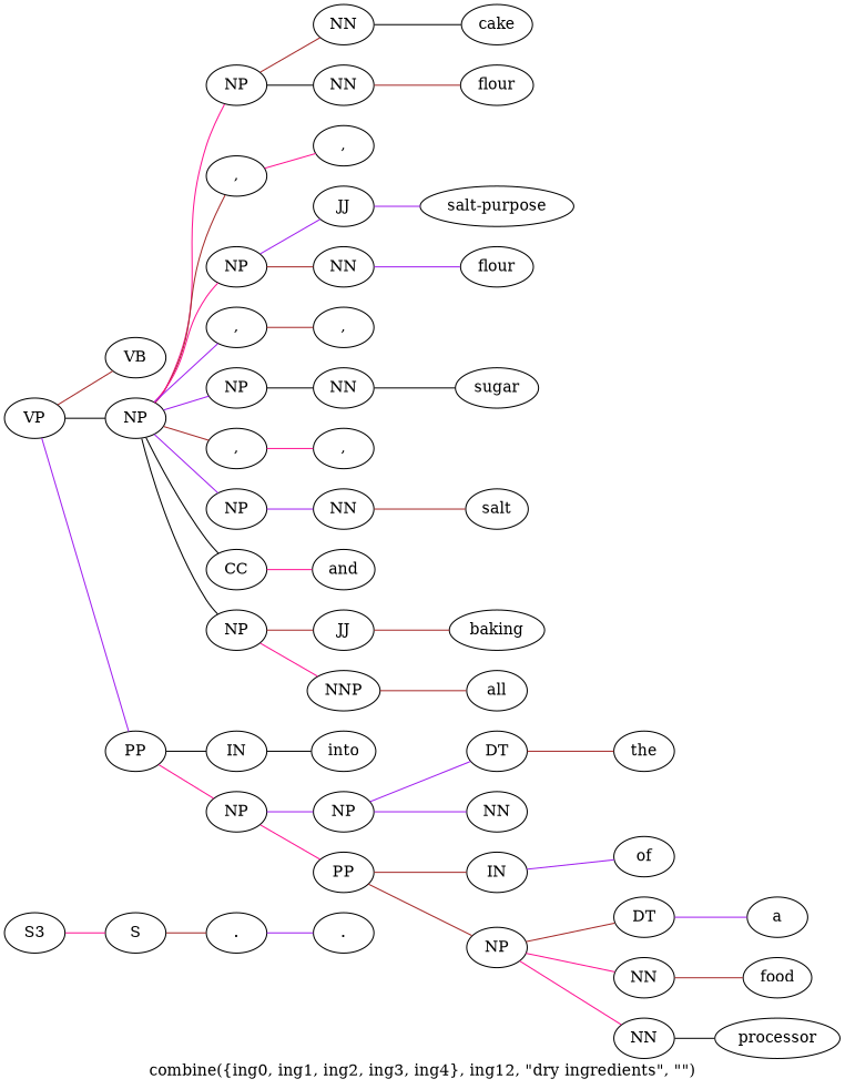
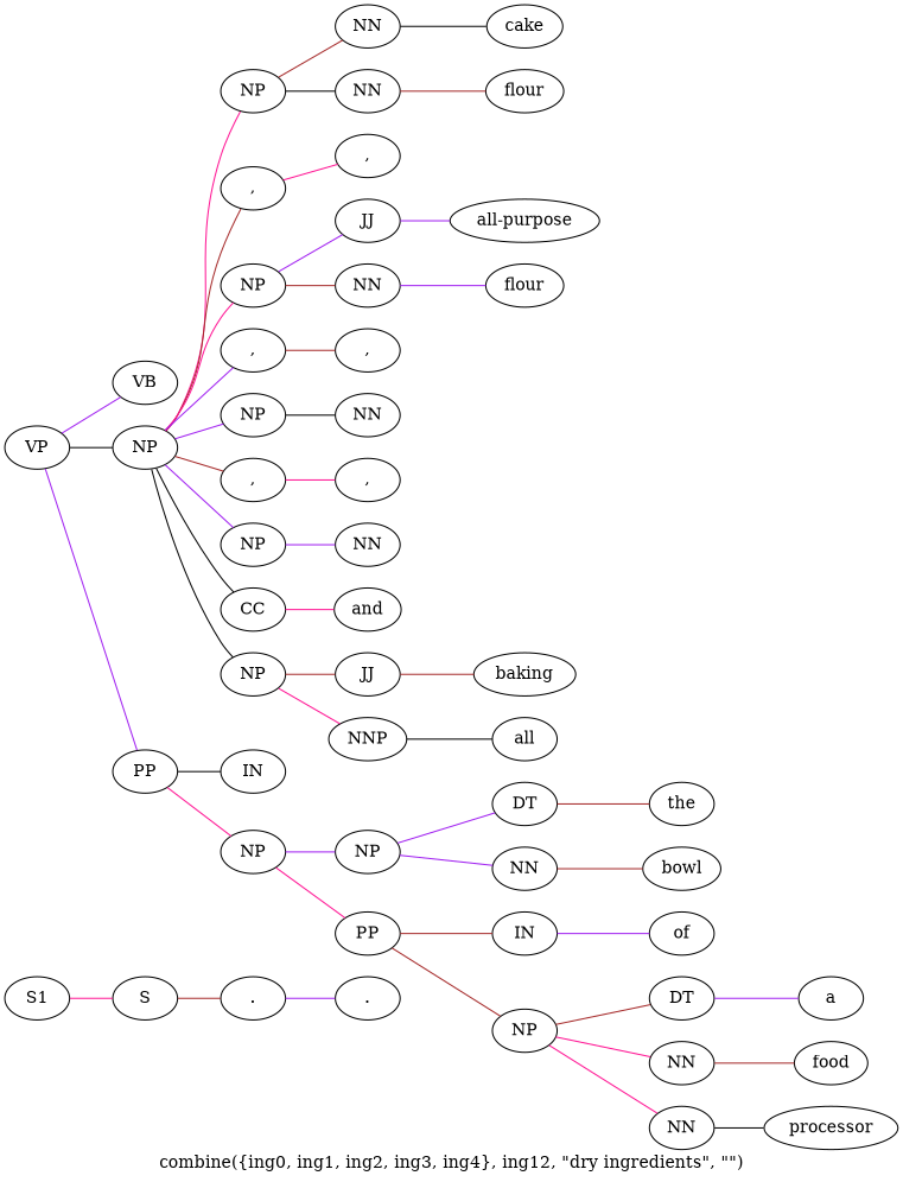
  graph {
    label="combine({ing0, ing1, ing2, ing3, ing4}, ing12, \"dry ingredients\", \"\")"
    rankdir=LR
    edge [color=brown]
-   n1 [label=S3]
+   n1 [label=S1]
    n2 [label=S]
    n3 [label="."]
    n4 [label=VP]
    n5 [label=VB]
    n6 [label=NP]
    n7 [label=PP]
    n8 [label="."]
    n9 [label=NP]
    n10 [label=","]
    n11 [label=NP]
    n12 [label=","]
    n13 [label=NP]
    n14 [label=","]
    n15 [label=NP]
    n16 [label=CC]
    n17 [label=NP]
    n18 [label=IN]
    n19 [label=NP]
    n20 [label=NN]
    n21 [label=NN]
    n22 [label=","]
    n23 [label=JJ]
    n24 [label=NN]
    n25 [label=","]
    n26 [label=NN]
    n27 [label=","]
    n28 [label=NN]
    n29 [label=and]
    n30 [label=JJ]
    n31 [label=NNP]
    n32 [label=cake]
    n33 [label=flour]
-   n34 [label="salt-purpose"]
+   n34 [label="all-purpose"]
    n35 [label=flour]
-   n36 [label=sugar]
-   n37 [label=salt]
    n38 [label=baking]
    n39 [label=all]
-   n40 [label=into]
    n41 [label=NP]
    n42 [label=PP]
    n43 [label=DT]
    n44 [label=NN]
    n45 [label=IN]
    n46 [label=NP]
    n47 [label=the]
+   n48 [label=bowl]
    n49 [label=of]
    n50 [label=DT]
    n51 [label=NN]
    n52 [label=NN]
    n53 [label=a]
    n54 [label=food]
    n55 [label=processor]
    n1 -- n2 [color=deeppink]
    n2 -- n3
    n3 -- n8 [color=purple]
-   n4 -- n5
+   n4 -- n5 [color=purple]
    n4 -- n6 [color=black]
    n4 -- n7 [color=purple]
    n6 -- n9 [color=deeppink]
    n6 -- n10
    n6 -- n11 [color=deeppink]
    n6 -- n12 [color=purple]
    n6 -- n13 [color=purple]
    n6 -- n14
    n6 -- n15 [color=purple]
    n6 -- n16 [color=black]
    n6 -- n17 [color=black]
    n7 -- n18 [color=black]
    n7 -- n19 [color=deeppink]
    n9 -- n20
    n9 -- n21 [color=black]
    n10 -- n22 [color=deeppink]
    n11 -- n23 [color=purple]
    n11 -- n24
    n12 -- n25
    n13 -- n26 [color=black]
    n14 -- n27 [color=deeppink]
    n15 -- n28 [color=purple]
    n16 -- n29 [color=deeppink]
    n17 -- n30
    n17 -- n31 [color=deeppink]
-   n18 -- n40 [color=black]
    n19 -- n41 [color=purple]
    n19 -- n42 [color=deeppink]
    n20 -- n32 [color=black]
    n21 -- n33
    n23 -- n34 [color=purple]
    n24 -- n35 [color=purple]
-   n26 -- n36 [color=black]
-   n28 -- n37
    n30 -- n38
-   n31 -- n39
+   n31 -- n39 [color=black]
    n41 -- n43 [color=purple]
    n41 -- n44 [color=purple]
    n42 -- n45
    n42 -- n46
    n43 -- n47
+   n44 -- n48
    n45 -- n49 [color=purple]
    n46 -- n50
    n46 -- n51 [color=deeppink]
    n46 -- n52 [color=deeppink]
    n50 -- n53 [color=purple]
    n51 -- n54
    n52 -- n55 [color=black]
  }
